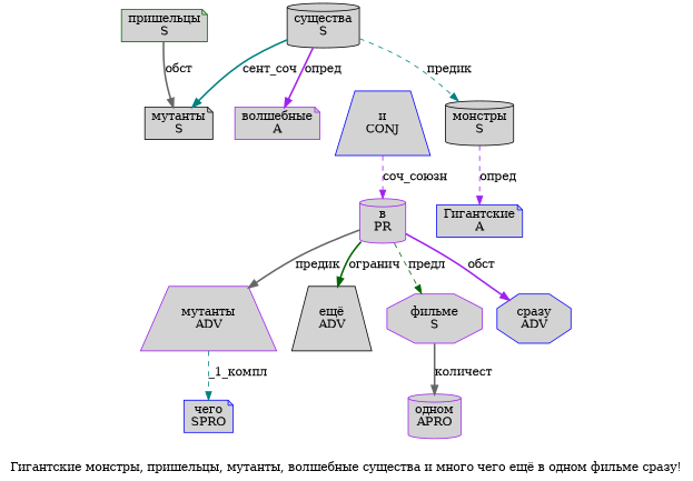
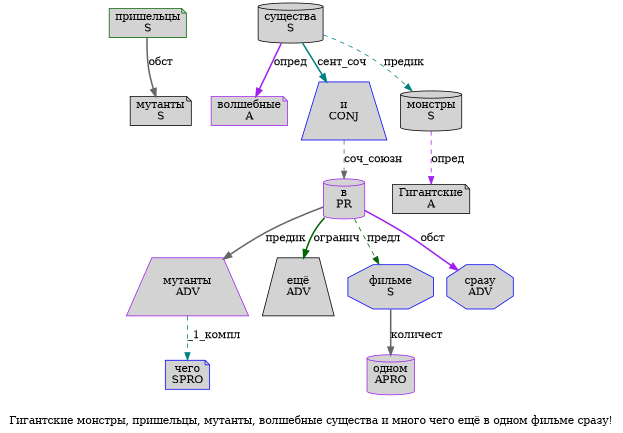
  digraph {
    label="Гигантские монстры, пришельцы, мутанты, волшебные существа и много чего ещё в одном фильме сразу!"
    node [color=blue fillcolor=lightgray penwidth=1 shape=note style=filled]
    edge [color=purple style=bold]
-   n1 [label="Гигантские\nA"]
+   n1 [color=black label="Гигантские\nA"]
    n2 [color=black label="монстры\nS" shape=cylinder]
    n3 [color=darkgreen label="пришельцы\nS"]
    n4 [color=black label="мутанты\nS"]
    n5 [color=purple label="волшебные\nA"]
    n6 [color=black label="существа\nS" shape=cylinder]
    n7 [label="и\nCONJ" shape=trapezium]
    n8 [color=purple label="в\nPR" shape=cylinder]
    n9 [color=purple label="мутанты\nADV" shape=trapezium]
    n10 [color=black label="ещё\nADV" shape=trapezium]
-   n11 [color=purple label="фильме\nS" shape=octagon]
+   n11 [label="фильме\nS" shape=octagon]
    n12 [label="сразу\nADV" shape=octagon]
    n13 [label="чего\nSPRO"]
    n14 [color=purple label="одном\nAPRO" shape=cylinder]
    n2 -> n1 [label="опред" style=dashed]
    n3 -> n4 [color=gray40 label="обст"]
    n6 -> n2 [color=teal label="предик" style=dashed]
    n6 -> n5 [label="опред"]
-   n6 -> n4 [color=teal label="сент_соч"]
-   n7 -> n8 [label="соч_союзн" style=dashed]
+   n6 -> n7 [color=teal label="сент_соч"]
+   n7 -> n8 [color=gray40 label="соч_союзн" style=dashed]
    n8 -> n9 [color=gray40 label="предик"]
    n8 -> n10 [color=darkgreen label="огранич"]
    n8 -> n11 [color=darkgreen label="предл" style=dashed]
    n8 -> n12 [label="обст"]
    n9 -> n13 [color=teal label="_1_компл" style=dashed]
    n11 -> n14 [color=gray40 label="количест"]
  }
